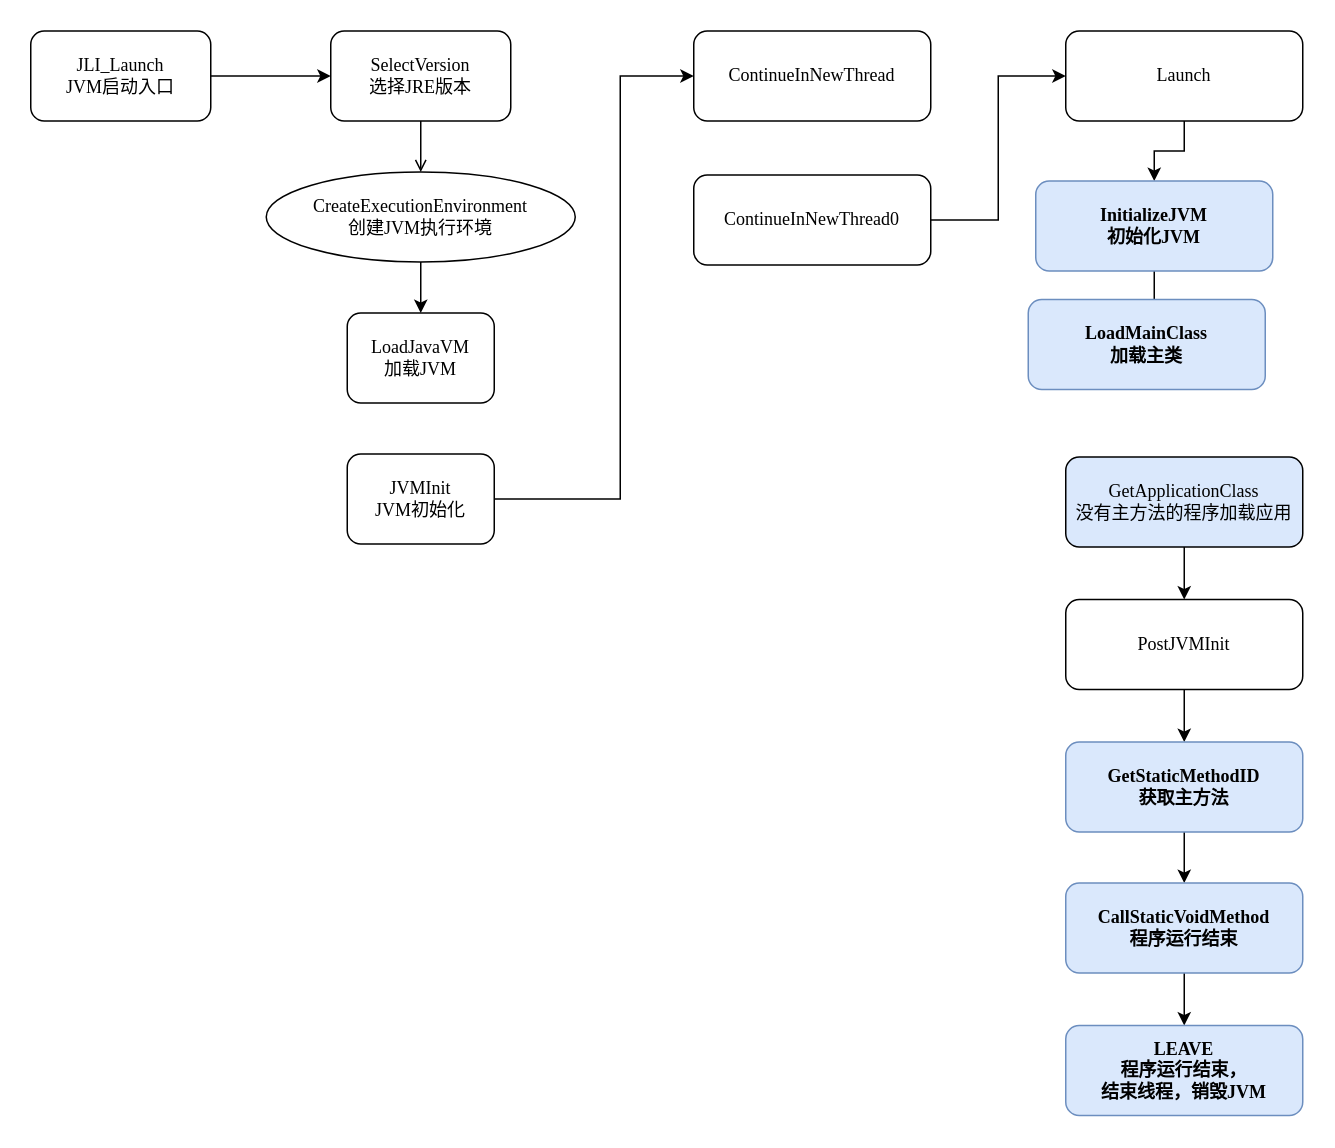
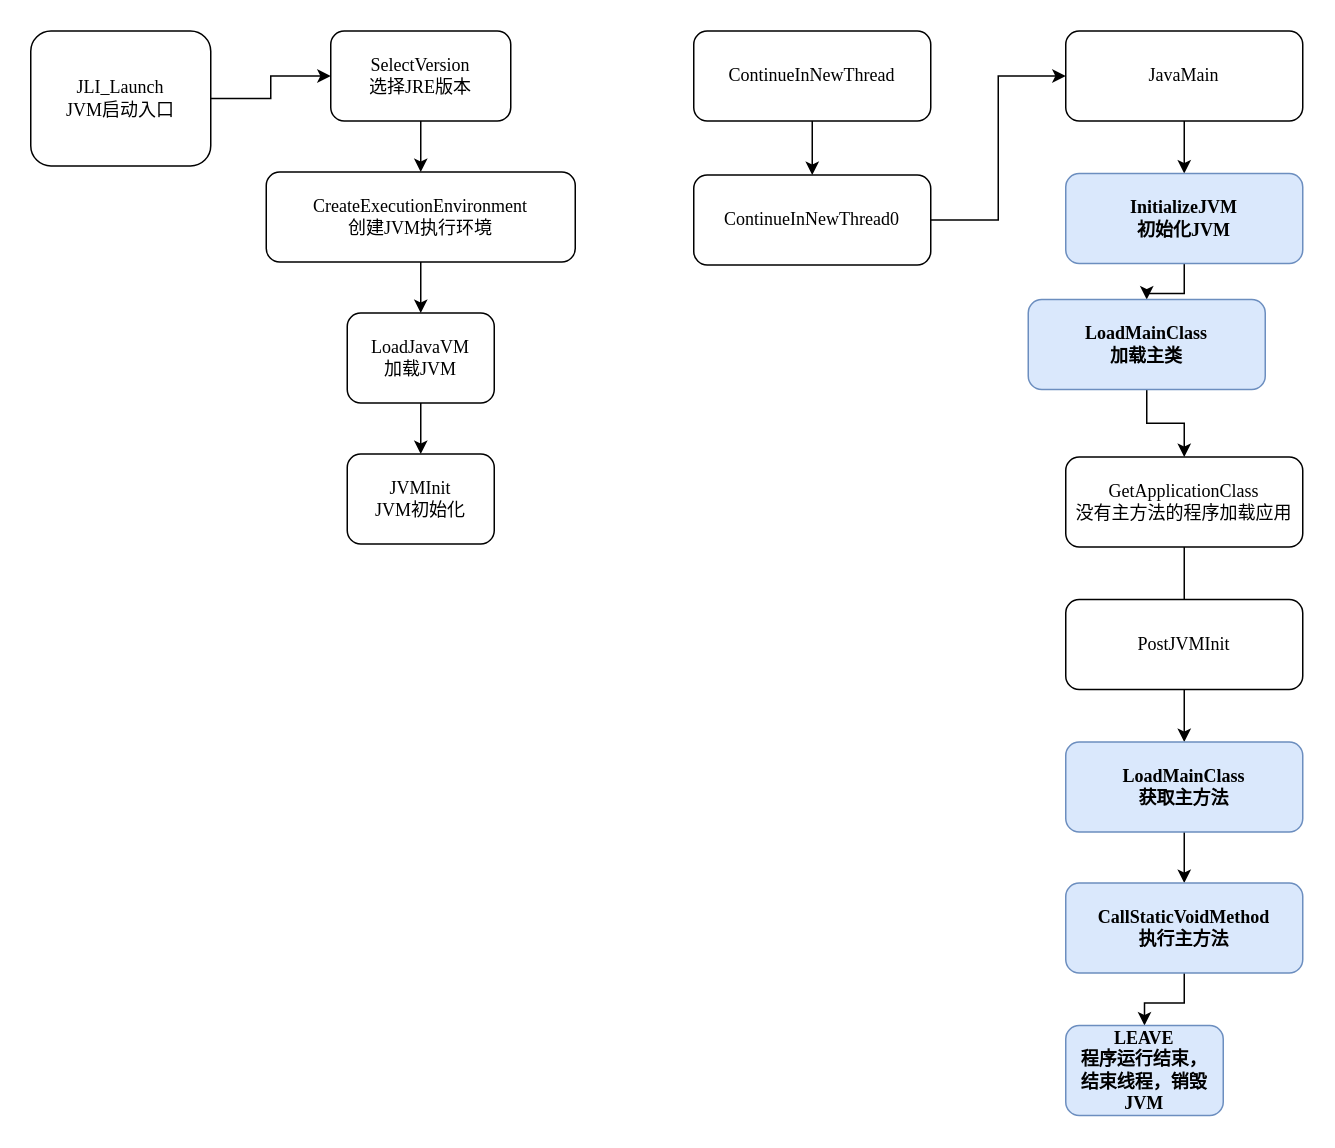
  <mxCell id="0" />
  <mxCell id="1" parent="0" />
  <mxCell id="2" value="" style="edgeStyle=orthogonalEdgeStyle;rounded=0;orthogonalLoop=1;jettySize=auto;html=1;" parent="1" source="3" target="5" edge="1"><mxGeometry relative="1" as="geometry" /></mxCell>
- <mxCell id="3" value="JLI_Launch&lt;br&gt;JVM启动入口" style="rounded=1;whiteSpace=wrap;html=1;fontFamily=MesloLGS NF;" parent="1" vertex="1"><mxGeometry x="20" y="20" width="120" height="60" as="geometry" /></mxCell>
- <mxCell id="4" value="" style="edgeStyle=orthogonalEdgeStyle;rounded=0;orthogonalLoop=1;jettySize=auto;html=1;endArrow=open;" parent="1" source="5" target="7" edge="1"><mxGeometry relative="1" as="geometry" /></mxCell>
+ <mxCell id="3" value="JLI_Launch&lt;br&gt;JVM启动入口" style="rounded=1;whiteSpace=wrap;html=1;fontFamily=MesloLGS NF;" parent="1" vertex="1"><mxGeometry x="20" y="20" width="120" height="90" as="geometry" /></mxCell>
+ <mxCell id="4" value="" style="edgeStyle=orthogonalEdgeStyle;rounded=0;orthogonalLoop=1;jettySize=auto;html=1;" parent="1" source="5" target="7" edge="1"><mxGeometry relative="1" as="geometry" /></mxCell>
  <mxCell id="5" value="SelectVersion&lt;br&gt;选择JRE版本" style="rounded=1;whiteSpace=wrap;html=1;fontFamily=MesloLGS NF;" parent="1" vertex="1"><mxGeometry x="220" y="20" width="120" height="60" as="geometry" /></mxCell>
  <mxCell id="6" value="" style="edgeStyle=orthogonalEdgeStyle;rounded=0;orthogonalLoop=1;jettySize=auto;html=1;" parent="1" source="7" target="9" edge="1"><mxGeometry relative="1" as="geometry" /></mxCell>
- <mxCell id="7" value="&lt;font&gt;CreateExecutionEnvironment&lt;br&gt;创建JVM执行环境&lt;/font&gt;" style="ellipse;whiteSpace=wrap;html=1;fontFamily=MesloLGS NF;" parent="1" vertex="1"><mxGeometry x="177" y="114" width="206" height="60" as="geometry" /></mxCell>
+ <mxCell id="7" value="&lt;font&gt;CreateExecutionEnvironment&lt;br&gt;创建JVM执行环境&lt;/font&gt;" style="rounded=1;whiteSpace=wrap;html=1;fontFamily=MesloLGS NF;" parent="1" vertex="1"><mxGeometry x="177" y="114" width="206" height="60" as="geometry" /></mxCell>
+ <mxCell id="8" value="" style="edgeStyle=orthogonalEdgeStyle;rounded=0;orthogonalLoop=1;jettySize=auto;html=1;" parent="1" source="9" target="11" edge="1"><mxGeometry relative="1" as="geometry" /></mxCell>
  <mxCell id="9" value="&lt;font face=&quot;MesloLGS NF&quot;&gt;LoadJavaVM&lt;br&gt;加载JVM&lt;/font&gt;" style="rounded=1;whiteSpace=wrap;html=1;" parent="1" vertex="1"><mxGeometry x="231" y="208" width="98" height="60" as="geometry" /></mxCell>
- <mxCell id="10" value="" style="edgeStyle=orthogonalEdgeStyle;rounded=0;orthogonalLoop=1;jettySize=auto;html=1;entryX=0;entryY=0.5;entryDx=0;entryDy=0;exitX=1;exitY=0.5;exitDx=0;exitDy=0;" parent="1" source="11" target="13" edge="1"><mxGeometry relative="1" as="geometry"><Array as="points"><mxPoint x="413" y="332" /><mxPoint x="413" y="50" /></Array></mxGeometry></mxCell>
  <mxCell id="11" value="&lt;font face=&quot;MesloLGS NF&quot;&gt;JVMInit&lt;br&gt;JVM初始化&lt;/font&gt;" style="rounded=1;whiteSpace=wrap;html=1;" parent="1" vertex="1"><mxGeometry x="231" y="302" width="98" height="60" as="geometry" /></mxCell>
+ <mxCell id="12" value="" style="edgeStyle=orthogonalEdgeStyle;rounded=0;orthogonalLoop=1;jettySize=auto;html=1;" parent="1" source="13" target="15" edge="1"><mxGeometry relative="1" as="geometry" /></mxCell>
  <mxCell id="13" value="&lt;font&gt;ContinueInNewThread&lt;/font&gt;" style="rounded=1;whiteSpace=wrap;html=1;fontFamily=MesloLGS NF;" parent="1" vertex="1"><mxGeometry x="462" y="20" width="158" height="60" as="geometry" /></mxCell>
  <mxCell id="14" value="" style="edgeStyle=orthogonalEdgeStyle;rounded=0;orthogonalLoop=1;jettySize=auto;html=1;entryX=0;entryY=0.5;entryDx=0;entryDy=0;" parent="1" source="15" target="17" edge="1"><mxGeometry relative="1" as="geometry" /></mxCell>
  <mxCell id="15" value="&lt;font&gt;ContinueInNewThread0&lt;/font&gt;" style="rounded=1;whiteSpace=wrap;html=1;fontFamily=MesloLGS NF;" parent="1" vertex="1"><mxGeometry x="462" y="116" width="158" height="60" as="geometry" /></mxCell>
  <mxCell id="16" value="" style="edgeStyle=orthogonalEdgeStyle;rounded=0;orthogonalLoop=1;jettySize=auto;html=1;" parent="1" source="17" target="19" edge="1"><mxGeometry relative="1" as="geometry" /></mxCell>
- <mxCell id="17" value="&lt;font&gt;Launch&lt;/font&gt;" style="rounded=1;whiteSpace=wrap;html=1;fontFamily=MesloLGS NF;" parent="1" vertex="1"><mxGeometry x="710" y="20" width="158" height="60" as="geometry" /></mxCell>
+ <mxCell id="17" value="&lt;font&gt;JavaMain&lt;/font&gt;" style="rounded=1;whiteSpace=wrap;html=1;fontFamily=MesloLGS NF;" parent="1" vertex="1"><mxGeometry x="710" y="20" width="158" height="60" as="geometry" /></mxCell>
  <mxCell id="18" value="" style="edgeStyle=orthogonalEdgeStyle;rounded=0;orthogonalLoop=1;jettySize=auto;html=1;" parent="1" source="19" target="21" edge="1"><mxGeometry relative="1" as="geometry" /></mxCell>
- <mxCell id="19" value="&lt;font&gt;InitializeJVM&lt;/font&gt;&lt;div&gt;&lt;font&gt;初始化JVM&lt;/font&gt;&lt;/div&gt;" style="rounded=1;whiteSpace=wrap;html=1;fontFamily=MesloLGS NF;fontStyle=1;fillColor=#dae8fc;strokeColor=#6c8ebf;" parent="1" vertex="1"><mxGeometry x="690" y="120" width="158" height="60" as="geometry" /></mxCell>
+ <mxCell id="19" value="&lt;font&gt;InitializeJVM&lt;/font&gt;&lt;div&gt;&lt;font&gt;初始化JVM&lt;/font&gt;&lt;/div&gt;" style="rounded=1;whiteSpace=wrap;html=1;fontFamily=MesloLGS NF;fontStyle=1;fillColor=#dae8fc;strokeColor=#6c8ebf;" parent="1" vertex="1"><mxGeometry x="710" y="115" width="158" height="60" as="geometry" /></mxCell>
+ <mxCell id="20" value="" style="edgeStyle=orthogonalEdgeStyle;rounded=0;orthogonalLoop=1;jettySize=auto;html=1;" parent="1" source="21" target="23" edge="1"><mxGeometry relative="1" as="geometry" /></mxCell>
  <mxCell id="21" value="&lt;font&gt;LoadMainClass&lt;/font&gt;&lt;div&gt;加载主类&lt;/div&gt;" style="rounded=1;whiteSpace=wrap;html=1;fontFamily=MesloLGS NF;fontStyle=1;fillColor=#dae8fc;strokeColor=#6c8ebf;" parent="1" vertex="1"><mxGeometry x="685" y="199" width="158" height="60" as="geometry" /></mxCell>
- <mxCell id="22" value="" style="edgeStyle=orthogonalEdgeStyle;rounded=0;orthogonalLoop=1;jettySize=auto;html=1;" parent="1" source="23" target="25" edge="1"><mxGeometry relative="1" as="geometry" /></mxCell>
- <mxCell id="23" value="&lt;span style=&quot;font-weight: normal;&quot;&gt;GetApplicationClass&lt;/span&gt;&lt;br&gt;&lt;div&gt;&lt;span style=&quot;font-weight: normal;&quot;&gt;没有主方法的程序加载应用&lt;/span&gt;&lt;/div&gt;" style="rounded=1;whiteSpace=wrap;html=1;fontFamily=MesloLGS NF;fontStyle=1;fillColor=#dae8fc;" parent="1" vertex="1"><mxGeometry x="710" y="304" width="158" height="60" as="geometry" /></mxCell>
+ <mxCell id="22" value="" style="edgeStyle=orthogonalEdgeStyle;rounded=0;orthogonalLoop=1;jettySize=auto;html=1;endArrow=none;" parent="1" source="23" target="25" edge="1"><mxGeometry relative="1" as="geometry" /></mxCell>
+ <mxCell id="23" value="&lt;span style=&quot;font-weight: normal;&quot;&gt;GetApplicationClass&lt;/span&gt;&lt;br&gt;&lt;div&gt;&lt;span style=&quot;font-weight: normal;&quot;&gt;没有主方法的程序加载应用&lt;/span&gt;&lt;/div&gt;" style="rounded=1;whiteSpace=wrap;html=1;fontFamily=MesloLGS NF;fontStyle=1" parent="1" vertex="1"><mxGeometry x="710" y="304" width="158" height="60" as="geometry" /></mxCell>
  <mxCell id="24" value="" style="edgeStyle=orthogonalEdgeStyle;rounded=0;orthogonalLoop=1;jettySize=auto;html=1;" parent="1" source="25" target="27" edge="1"><mxGeometry relative="1" as="geometry" /></mxCell>
  <mxCell id="25" value="&lt;span style=&quot;font-weight: 400;&quot;&gt;PostJVMInit&lt;/span&gt;" style="rounded=1;whiteSpace=wrap;html=1;fontFamily=MesloLGS NF;fontStyle=1" parent="1" vertex="1"><mxGeometry x="710" y="399" width="158" height="60" as="geometry" /></mxCell>
  <mxCell id="26" value="" style="edgeStyle=orthogonalEdgeStyle;rounded=0;orthogonalLoop=1;jettySize=auto;html=1;" parent="1" source="27" target="29" edge="1"><mxGeometry relative="1" as="geometry" /></mxCell>
- <mxCell id="27" value="&lt;span style=&quot;&quot;&gt;GetStaticMethodID&lt;/span&gt;&lt;br&gt;&lt;div&gt;&lt;span style=&quot;&quot;&gt;获取主方法&lt;/span&gt;&lt;/div&gt;" style="rounded=1;whiteSpace=wrap;html=1;fontFamily=MesloLGS NF;fontStyle=1;fillColor=#dae8fc;strokeColor=#6c8ebf;" parent="1" vertex="1"><mxGeometry x="710" y="494" width="158" height="60" as="geometry" /></mxCell>
+ <mxCell id="27" value="&lt;span style=&quot;&quot;&gt;LoadMainClass&lt;/span&gt;&lt;br&gt;&lt;div&gt;&lt;span style=&quot;&quot;&gt;获取主方法&lt;/span&gt;&lt;/div&gt;" style="rounded=1;whiteSpace=wrap;html=1;fontFamily=MesloLGS NF;fontStyle=1;fillColor=#dae8fc;strokeColor=#6c8ebf;" parent="1" vertex="1"><mxGeometry x="710" y="494" width="158" height="60" as="geometry" /></mxCell>
  <mxCell id="28" value="" style="edgeStyle=orthogonalEdgeStyle;rounded=0;orthogonalLoop=1;jettySize=auto;html=1;" parent="1" source="29" target="30" edge="1"><mxGeometry relative="1" as="geometry" /></mxCell>
- <mxCell id="29" value="&lt;span style=&quot;&quot;&gt;CallStaticVoidMethod&lt;/span&gt;&lt;br&gt;&lt;div&gt;&lt;span style=&quot;&quot;&gt;程序运行结束&lt;/span&gt;&lt;/div&gt;" style="rounded=1;whiteSpace=wrap;html=1;fontFamily=MesloLGS NF;fontStyle=1;fillColor=#dae8fc;strokeColor=#6c8ebf;" parent="1" vertex="1"><mxGeometry x="710" y="588" width="158" height="60" as="geometry" /></mxCell>
- <mxCell id="30" value="&lt;span style=&quot;&quot;&gt;LEAVE&lt;/span&gt;&lt;br&gt;&lt;div&gt;&lt;span style=&quot;&quot;&gt;程序运行结束，&lt;/span&gt;&lt;/div&gt;&lt;div&gt;&lt;span style=&quot;&quot;&gt;结束线程，销毁JVM&lt;/span&gt;&lt;/div&gt;" style="rounded=1;whiteSpace=wrap;html=1;fontFamily=MesloLGS NF;fontStyle=1;fillColor=#dae8fc;strokeColor=#6c8ebf;" parent="1" vertex="1"><mxGeometry x="710" y="683" width="158" height="60" as="geometry" /></mxCell>
+ <mxCell id="29" value="&lt;span style=&quot;&quot;&gt;CallStaticVoidMethod&lt;/span&gt;&lt;br&gt;&lt;div&gt;&lt;span style=&quot;&quot;&gt;执行主方法&lt;/span&gt;&lt;/div&gt;" style="rounded=1;whiteSpace=wrap;html=1;fontFamily=MesloLGS NF;fontStyle=1;fillColor=#dae8fc;strokeColor=#6c8ebf;" parent="1" vertex="1"><mxGeometry x="710" y="588" width="158" height="60" as="geometry" /></mxCell>
+ <mxCell id="30" value="&lt;span style=&quot;&quot;&gt;LEAVE&lt;/span&gt;&lt;br&gt;&lt;div&gt;&lt;span style=&quot;&quot;&gt;程序运行结束，&lt;/span&gt;&lt;/div&gt;&lt;div&gt;&lt;span style=&quot;&quot;&gt;结束线程，销毁JVM&lt;/span&gt;&lt;/div&gt;" style="rounded=1;whiteSpace=wrap;html=1;fontFamily=MesloLGS NF;fontStyle=1;fillColor=#dae8fc;strokeColor=#6c8ebf;" parent="1" vertex="1"><mxGeometry x="710" y="683" width="105" height="60" as="geometry" /></mxCell>
